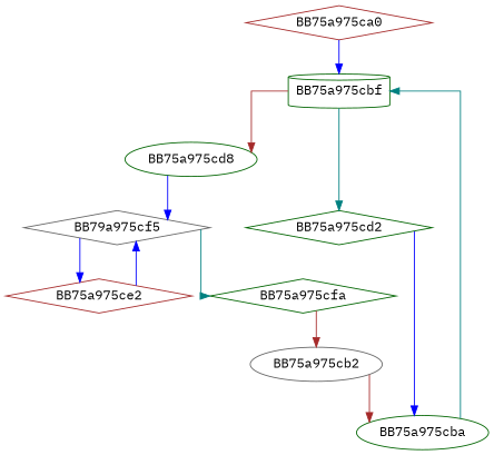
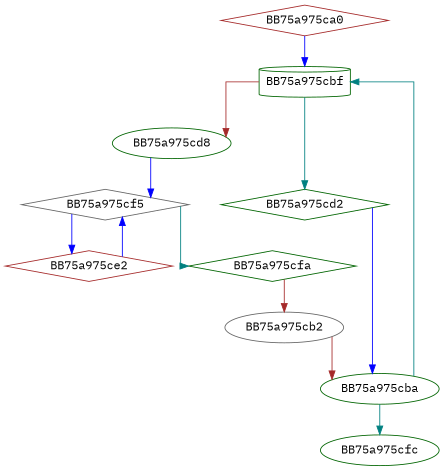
  digraph {
    fontname="IBM Plex Mono"
    splines=ortho
    node [color=darkgreen fontname="IBM Plex Mono" shape=diamond]
    edge [color=blue fontname="IBM Plex Mono"]
    BB75a975ca0 [color=brown]
    BB75a975cbf [shape=cylinder]
    BB75a975cb2 [color=gray40 shape=ellipse]
    BB75a975cba [shape=ellipse]
+   BB75a975cfc [shape=ellipse]
    BB75a975cd8 [shape=ellipse]
    BB75a975cd2
-   BB75a975cf5 [color=gray40 label=BB79a975cf5]
+   BB75a975cf5 [color=gray40]
    BB75a975ce2 [color=brown]
    BB75a975cfa
    BB75a975ca0 -> BB75a975cbf
    BB75a975cbf -> BB75a975cd8 [color=brown]
    BB75a975cbf -> BB75a975cd2 [color=teal]
    BB75a975cb2 -> BB75a975cba [color=brown]
    BB75a975cba -> BB75a975cbf [color=teal]
+   BB75a975cba -> BB75a975cfc [color=teal]
    BB75a975cd8 -> BB75a975cf5
    BB75a975cd2 -> BB75a975cba
    BB75a975cf5 -> BB75a975ce2
    BB75a975cf5 -> BB75a975cfa [color=teal]
    BB75a975ce2 -> BB75a975cf5
    BB75a975cfa -> BB75a975cb2 [color=brown]
  }
